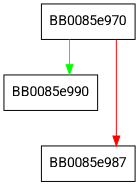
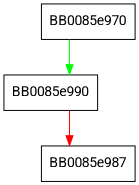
  digraph {
    fontname=Roboto
    splines=ortho
    node [fontname=Roboto shape=box]
    edge [fontname=Roboto]
    BB0085e970
    BB0085e990
    n3 [label=BB0085e987]
    BB0085e970 -> BB0085e990 [color=green]
-   BB0085e970 -> n3 [color=red]
+   BB0085e990 -> n3 [color=red]
  }
